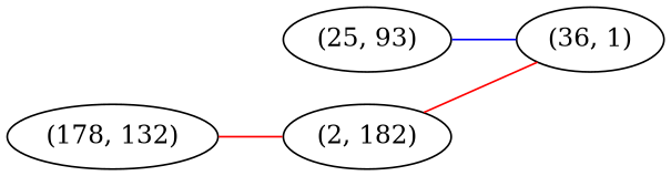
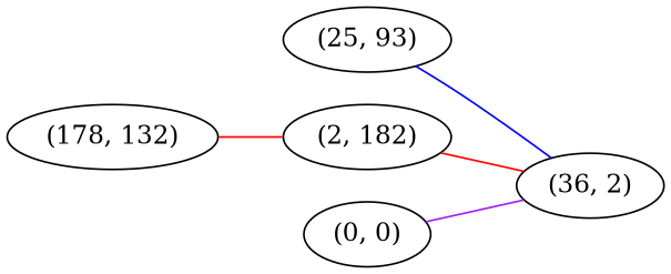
  graph {
    rankdir=LR
    edge [color=red weight=3]
    "(25, 93)"
-   "(36, 2)" [label="(36, 1)"]
+   "(36, 2)"
    "(2, 182)"
+   "(0, 0)"
    "(178, 132)"
    "(25, 93)" -- "(36, 2)" [color=blue]
    "(2, 182)" -- "(36, 2)" [weight=1]
+   "(0, 0)" -- "(36, 2)" [color=purple weight=4]
    "(178, 132)" -- "(2, 182)"
  }
